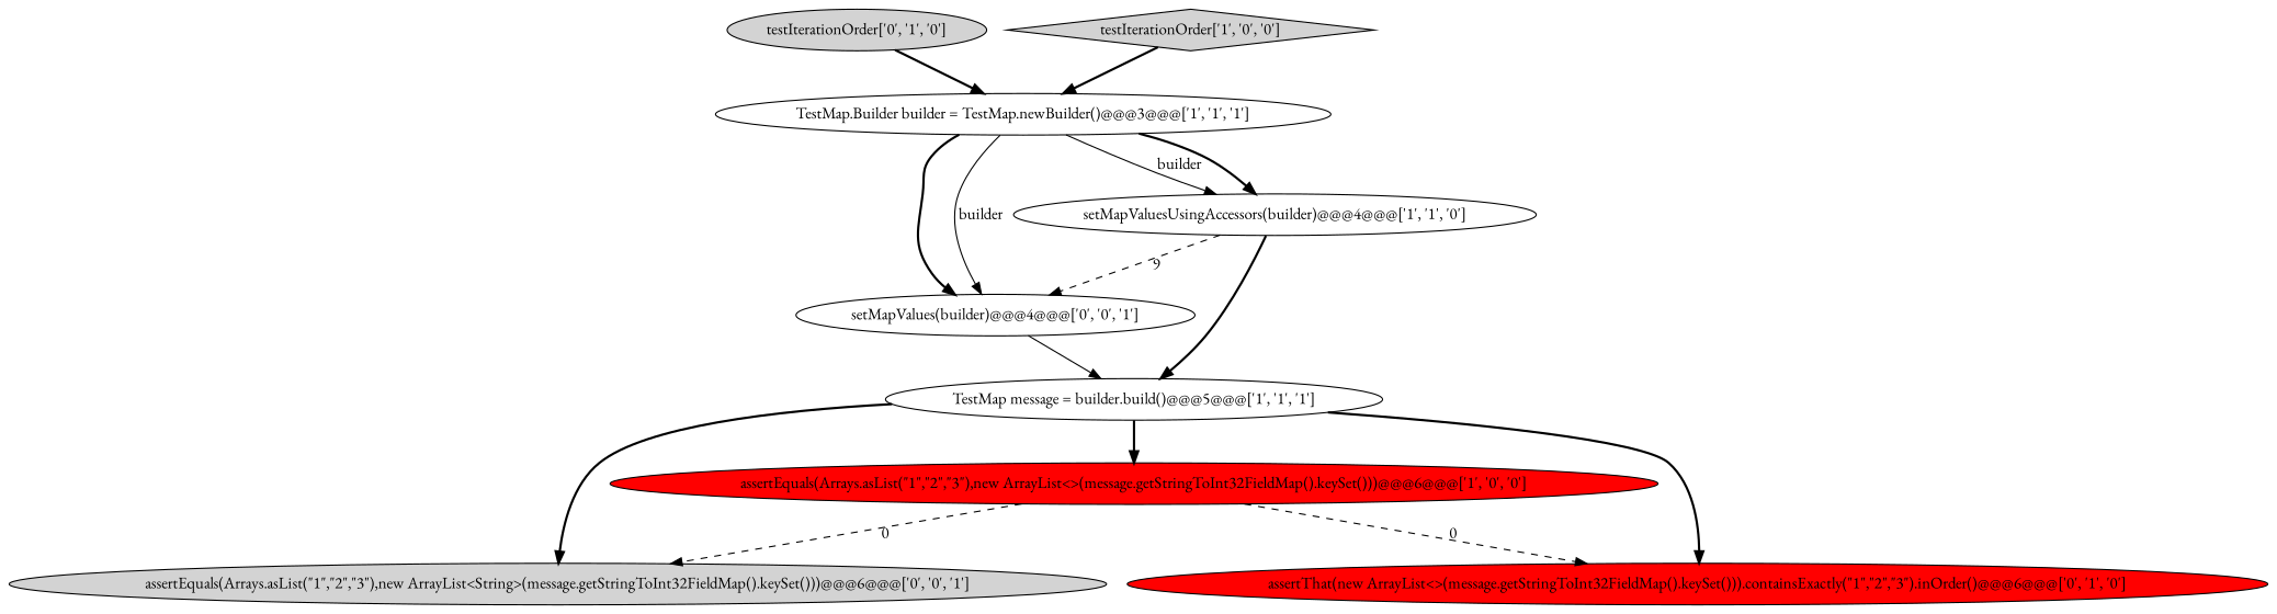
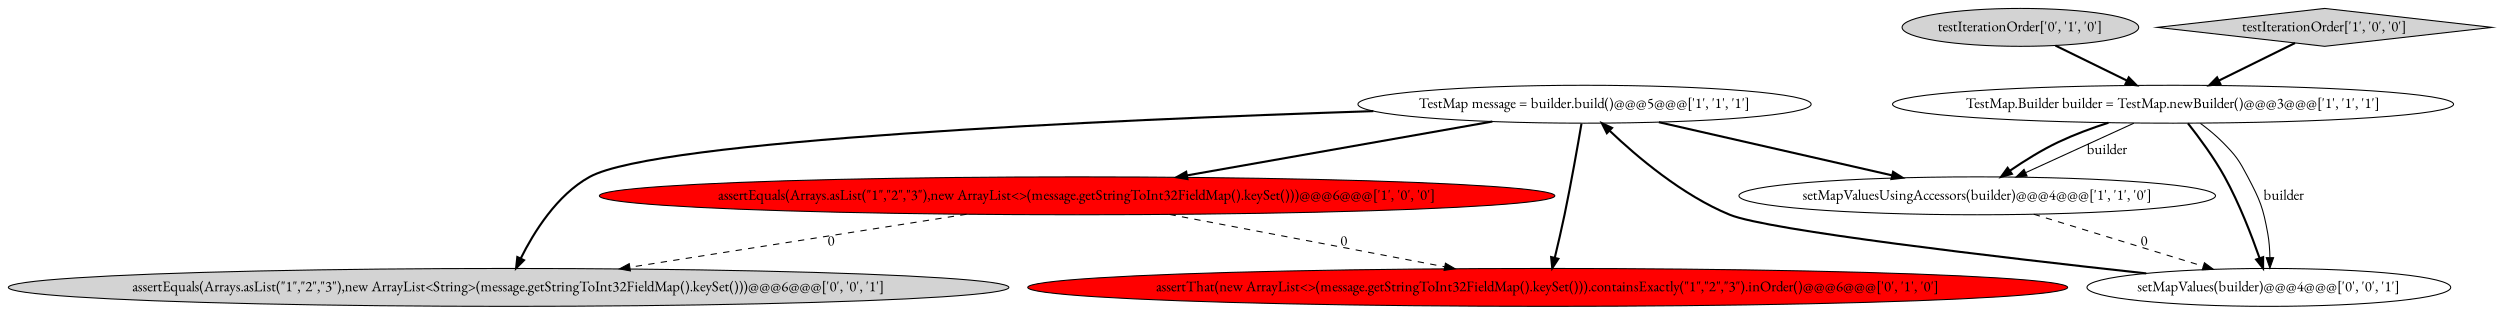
  digraph {
    fontname="EB Garamond"
    node [fillcolor=white fontname="EB Garamond" shape=ellipse style=filled]
    edge [fontname="EB Garamond" style=bold]
    n1 [fillcolor=lightgray label="assertEquals(Arrays.asList(\"1\",\"2\",\"3\"),new ArrayList<String>(message.getStringToInt32FieldMap().keySet()))@@@6@@@['0', '0', '1']"]
    n2 [fillcolor=lightgray label="testIterationOrder['0', '1', '0']"]
    n3 [label="TestMap.Builder builder = TestMap.newBuilder()@@@3@@@['1', '1', '1']"]
    n4 [label="setMapValues(builder)@@@4@@@['0', '0', '1']"]
    n5 [label="setMapValuesUsingAccessors(builder)@@@4@@@['1', '1', '0']"]
    n6 [label="TestMap message = builder.build()@@@5@@@['1', '1', '1']"]
    n7 [fillcolor=red label="assertThat(new ArrayList<>(message.getStringToInt32FieldMap().keySet())).containsExactly(\"1\",\"2\",\"3\").inOrder()@@@6@@@['0', '1', '0']"]
    n8 [fillcolor=red label="assertEquals(Arrays.asList(\"1\",\"2\",\"3\"),new ArrayList<>(message.getStringToInt32FieldMap().keySet()))@@@6@@@['1', '0', '0']"]
    n9 [fillcolor=lightgray label="testIterationOrder['1', '0', '0']" shape=diamond]
    n2 -> n3
    n3 -> n4
    n3 -> n4 [label=builder style=solid]
    n3 -> n5 [label=builder style=solid]
    n3 -> n5
-   n4 -> n6 [style=solid]
-   n5 -> n4 [label=9 style=dashed]
-   n5 -> n6
+   n4 -> n6
+   n5 -> n4 [label=0 style=dashed]
+   n6 -> n5
    n6 -> n1
    n6 -> n7
    n6 -> n8
    n8 -> n1 [label=0 style=dashed]
    n8 -> n7 [label=0 style=dashed]
    n9 -> n3
  }
